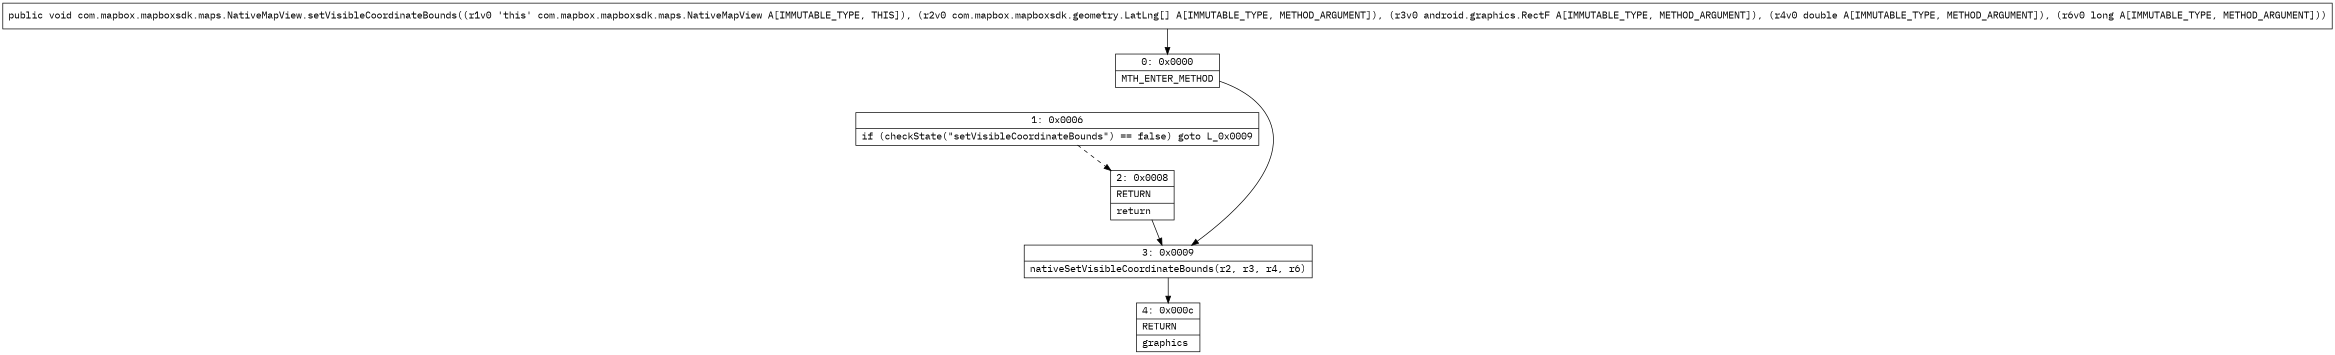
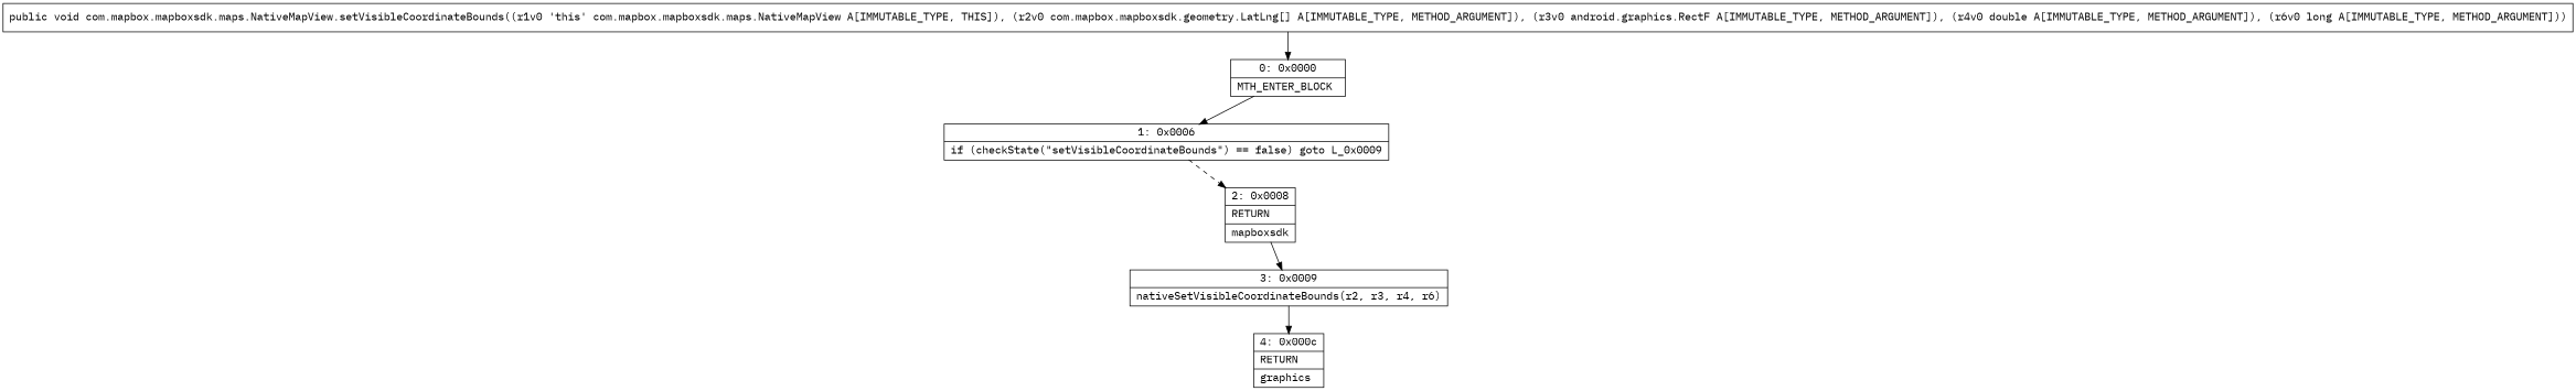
  digraph {
    fontname="IBM Plex Mono"
    node [fontname="IBM Plex Mono" shape=record]
    edge [fontname="IBM Plex Mono"]
-   n1 [label="{0\:\ 0x0000|MTH_ENTER_METHOD\l}"]
+   n1 [label="{0\:\ 0x0000|MTH_ENTER_BLOCK\l}"]
    n2 [label="{1\:\ 0x0006|if (checkState(\"setVisibleCoordinateBounds\") == false) goto L_0x0009\l}"]
-   n3 [label="{2\:\ 0x0008|RETURN\l|return\l}"]
+   n3 [label="{2\:\ 0x0008|RETURN\l|mapboxsdk\l}"]
    n4 [label="{3\:\ 0x0009|nativeSetVisibleCoordinateBounds(r2, r3, r4, r6)\l}"]
    n5 [label="{4\:\ 0x000c|RETURN\l|graphics\l}"]
    n6 [label="{public void com.mapbox.mapboxsdk.maps.NativeMapView.setVisibleCoordinateBounds((r1v0 'this' com.mapbox.mapboxsdk.maps.NativeMapView A[IMMUTABLE_TYPE, THIS]), (r2v0 com.mapbox.mapboxsdk.geometry.LatLng[] A[IMMUTABLE_TYPE, METHOD_ARGUMENT]), (r3v0 android.graphics.RectF A[IMMUTABLE_TYPE, METHOD_ARGUMENT]), (r4v0 double A[IMMUTABLE_TYPE, METHOD_ARGUMENT]), (r6v0 long A[IMMUTABLE_TYPE, METHOD_ARGUMENT])) }"]
-   n1 -> n4
+   n1 -> n2
    n2 -> n3 [style=dashed]
    n3 -> n4
    n4 -> n5
    n6 -> n1
  }
